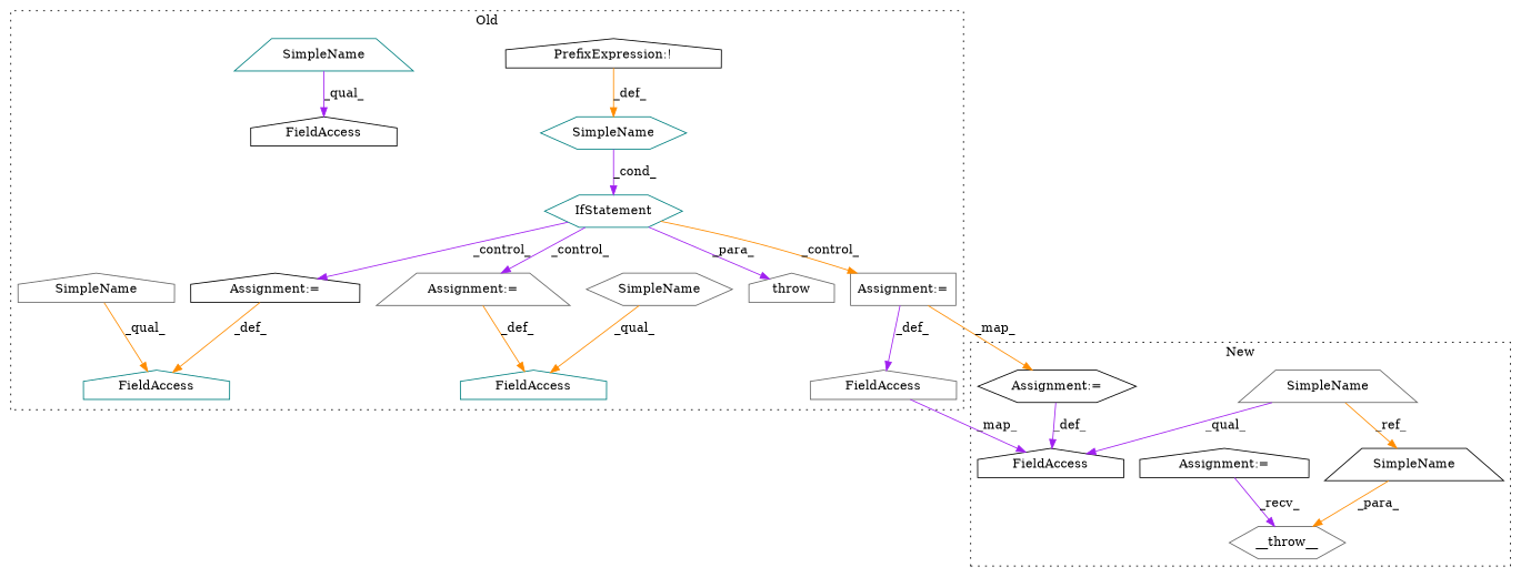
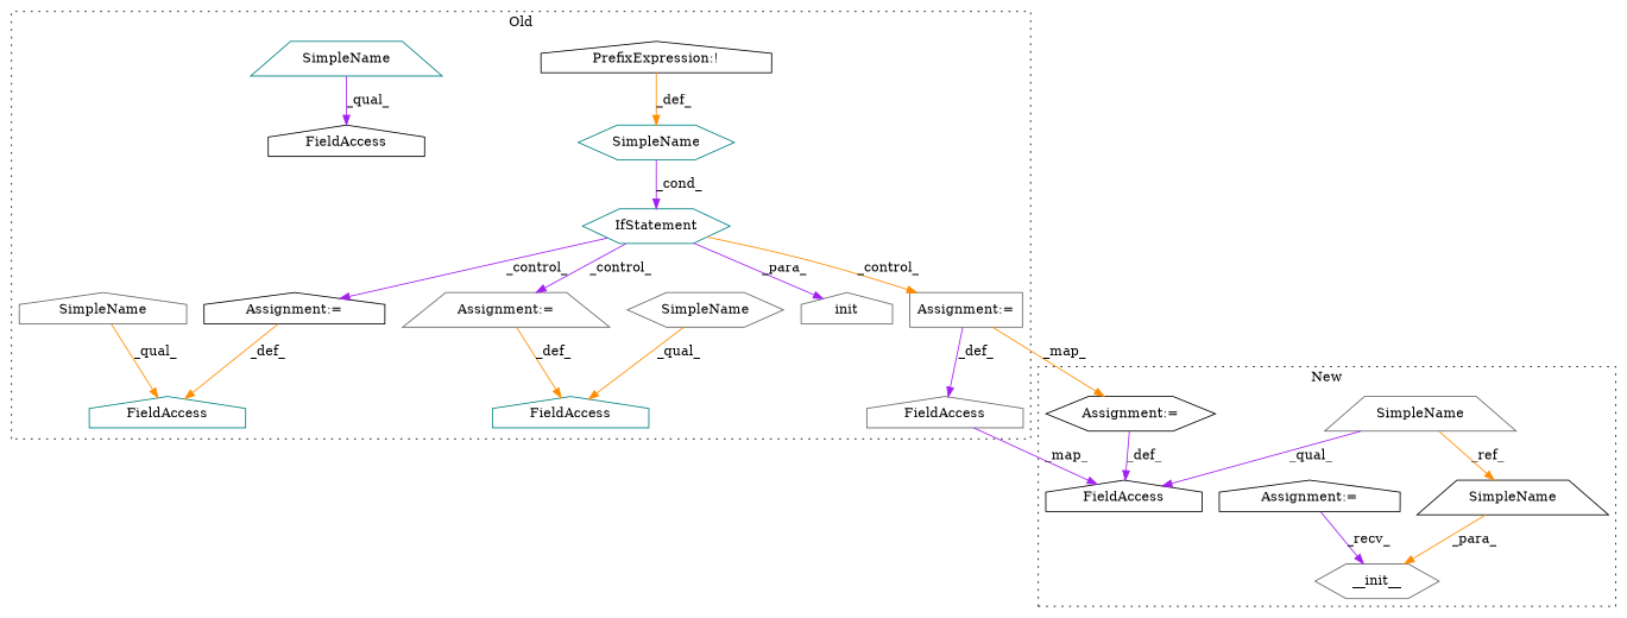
  digraph {
    node [a=42 color=gray40 l=1 s=5222 shape=house]
    edge [color=purple]
    n1 [a=25 color=teal l="4,2" label=IfStatement s="5136,5147" shape=hexagon]
    n2 [a=7 color=black label="Assignment:=" s=5233]
    n3 [color=teal label=SimpleName shape=hexagon l="" s=""]
    n4 [a=22 color=teal l=11 label=FieldAccess]
    n5 [a=7 label="Assignment:=" s=5258 shape=trapezium]
    n6 [a=22 color=teal l=12 label=FieldAccess s=5246]
    n7 [a=22 color=black l=12 label=FieldAccess s=5431]
    n8 [a=38 color=black label="PrefixExpression:!" s=5140]
-   n9 [a=53 l=6 label=throw s=5157]
+   n9 [a=53 l=6 label=init s=5157]
    n10 [a=22 l=8 label=FieldAccess s=5298]
    n11 [a=7 label="Assignment:=" s=5306 shape=box]
    n12 [l=4 label=SimpleName s=5246 shape=hexagon]
    n13 [l=4 label=SimpleName]
    n14 [color=teal l=4 label=SimpleName s=5431 shape=trapezium]
-   n15 [a=32 l="9,1" label=__throw__ s="5817,5849" shape=hexagon]
+   n15 [a=32 l="9,1" label=__init__ s="5817,5849" shape=hexagon]
    n16 [l=4 label=SimpleName s=5723 shape=trapezium]
    n17 [a=7 color=black l=8 label="Assignment:=" s=5794]
    n18 [a=22 color=black l=8 label=FieldAccess s=5874]
    n19 [a=7 color=black label="Assignment:=" s=5882 shape=hexagon]
    n20 [color=black l=4 label=SimpleName s=5826 shape=trapezium]
    subgraph cluster_1 {
      label=Old
      style=dotted
      n1
      n2
      n3
      n4
      n5
      n6
      n7
      n8
      n9
      n10
      n11
      n12
      n13
      n14
    }
    subgraph cluster_2 {
      label=New
      style=dotted
      n15
      n16
      n17
      n18
      n19
      n20
    }
    n1 -> n2 [label=_control_]
    n1 -> n5 [label=_control_]
    n1 -> n9 [label=_para_]
    n1 -> n11 [color=darkorange label=_control_]
    n2 -> n4 [color=darkorange label=_def_]
    n3 -> n1 [label=_cond_]
    n5 -> n6 [color=darkorange label=_def_]
    n8 -> n3 [color=darkorange label=_def_]
    n10 -> n18 [label=_map_]
    n11 -> n10 [label=_def_]
    n11 -> n19 [color=darkorange label=_map_]
    n12 -> n6 [color=darkorange label=_qual_]
    n13 -> n4 [color=darkorange label=_qual_]
    n14 -> n7 [label=_qual_]
    n16 -> n18 [label=_qual_]
    n16 -> n20 [color=darkorange label=_ref_]
    n17 -> n15 [label=_recv_]
    n19 -> n18 [label=_def_]
    n20 -> n15 [color=darkorange label=_para_]
  }
